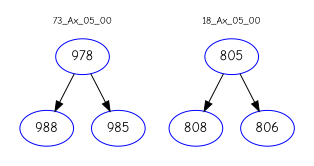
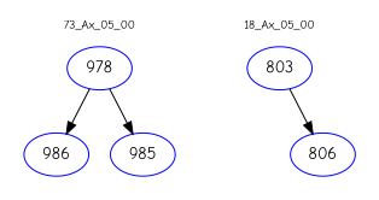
  digraph {
    fontname="Comic Neue"
    node [color=blue fontname="Comic Neue"]
    edge [color=black fontname="Comic Neue"]
    n1 [label=978]
-   n2 [label=988]
+   n2 [label=986]
    n3 [label=985]
-   n4 [label=805]
-   n5 [label=808]
+   n4 [label=803]
    n6 [label=806]
    subgraph cluster_1 {
      color=white
      fontsize=10
      label="73_Ax_05_00"
      n1
      n2
      n3
    }
    subgraph cluster_2 {
      color=white
      fontsize=10
      label="18_Ax_05_00"
      n4
-     n5
      n6
    }
    n1 -> n2
    n1 -> n3
-   n4 -> n5
    n4 -> n6
  }
